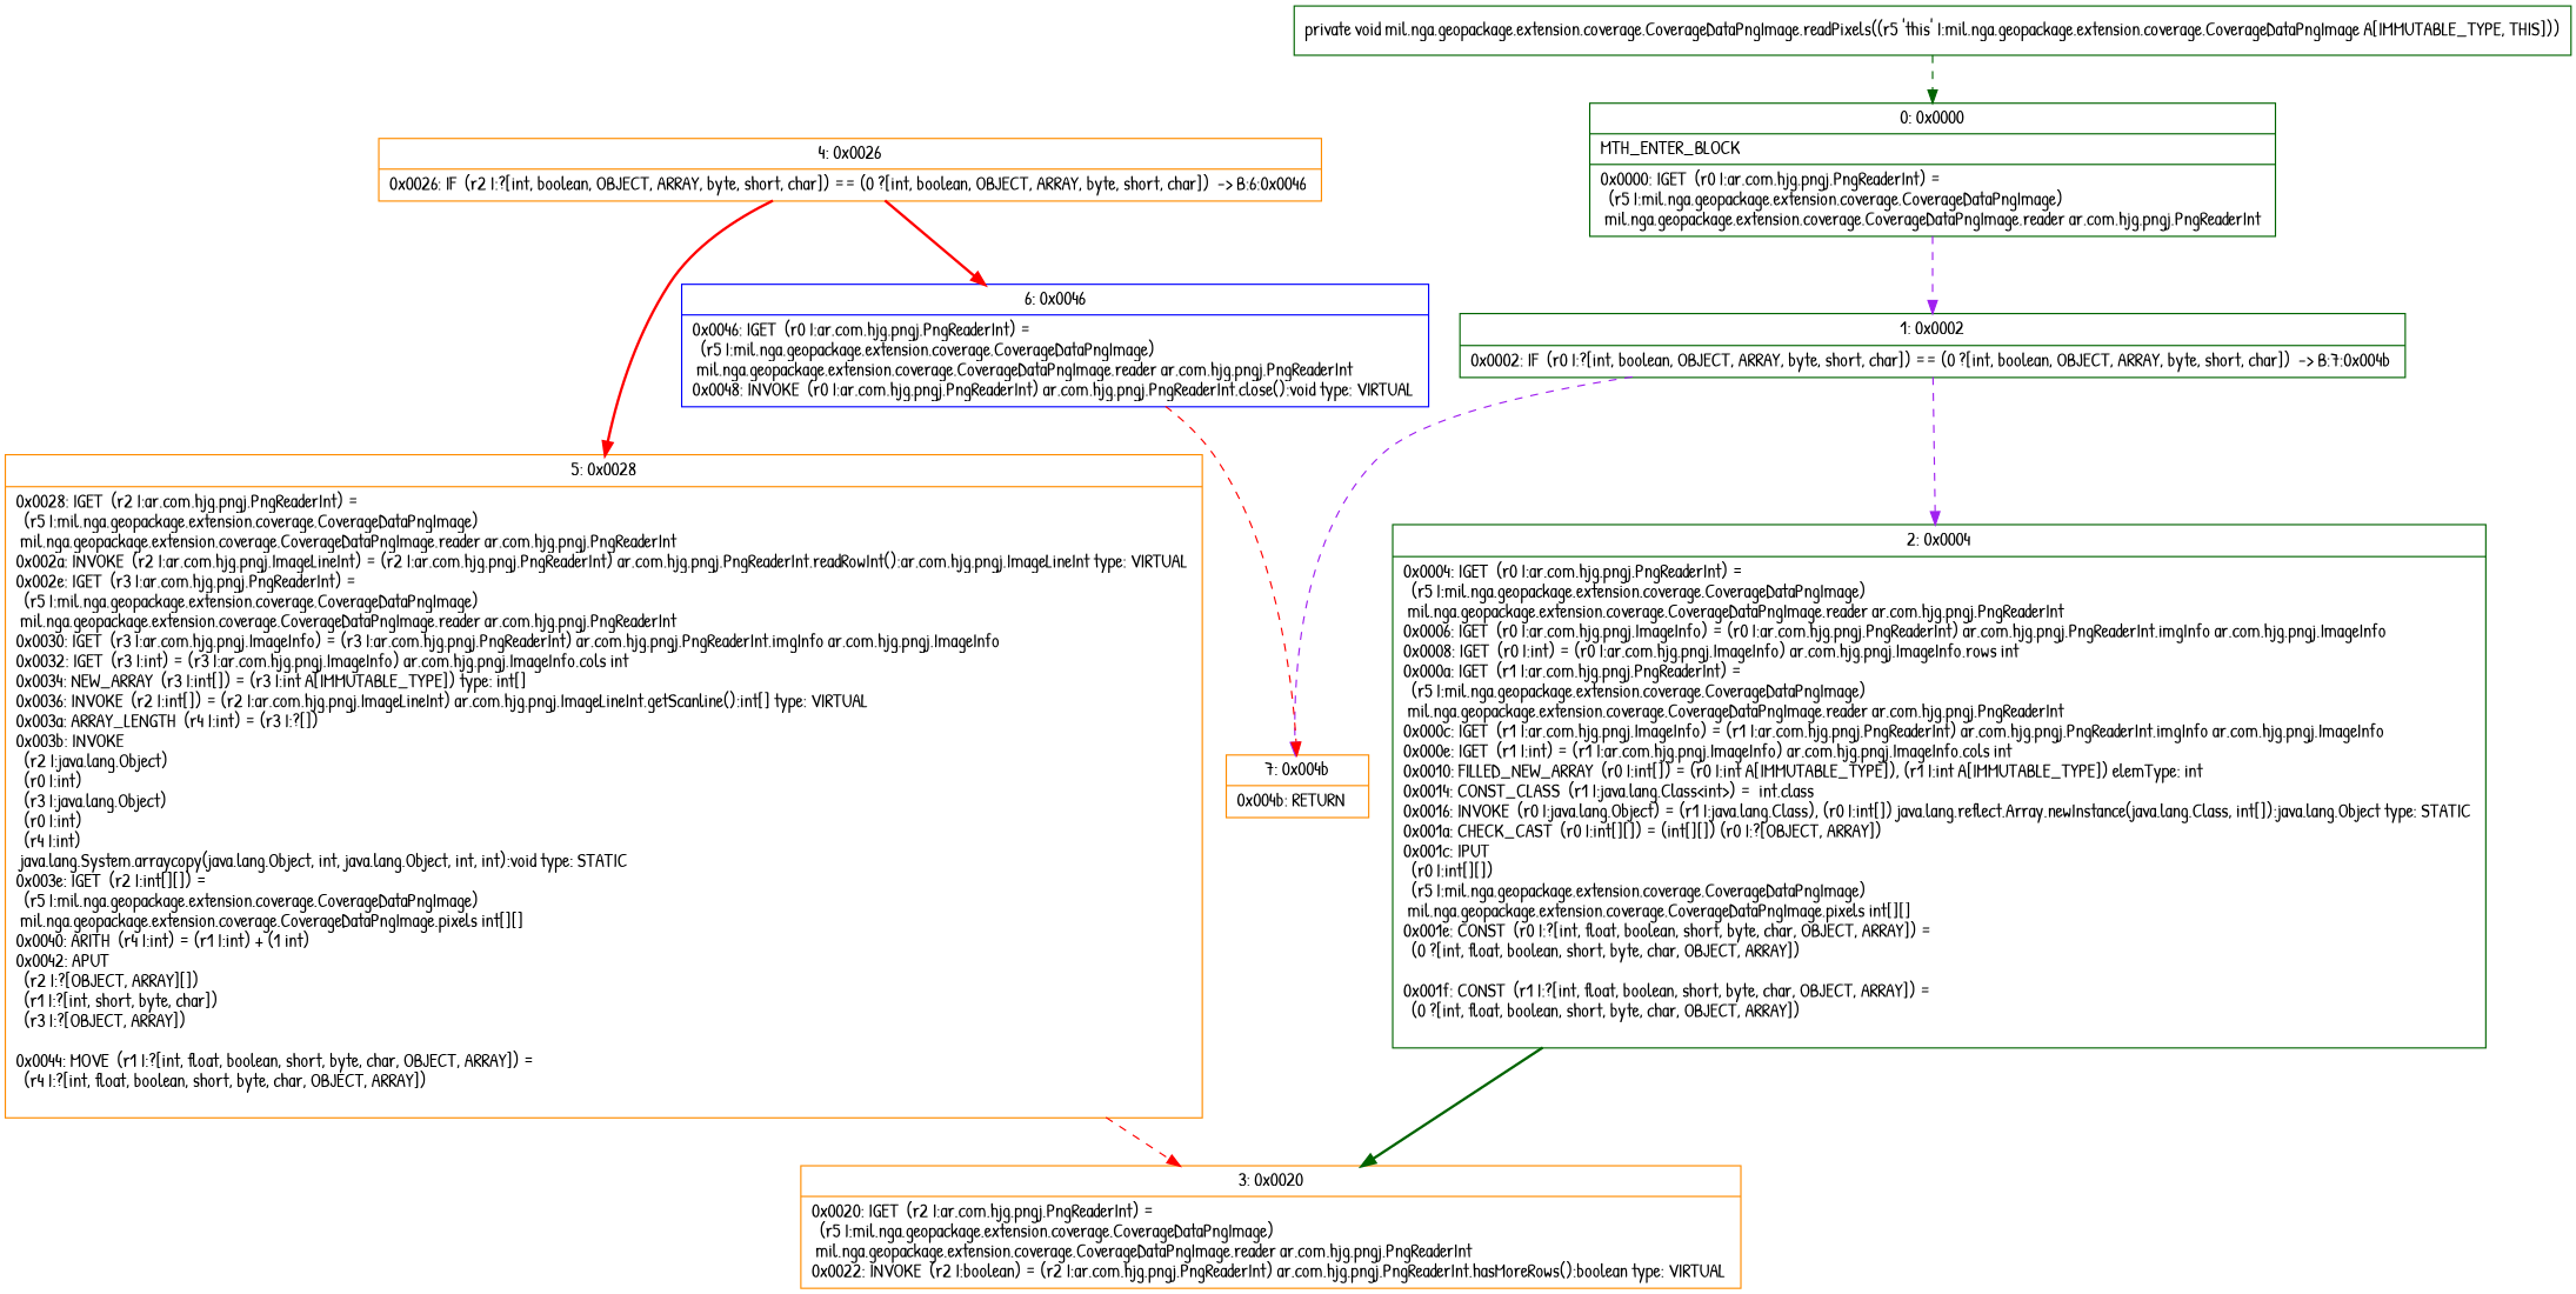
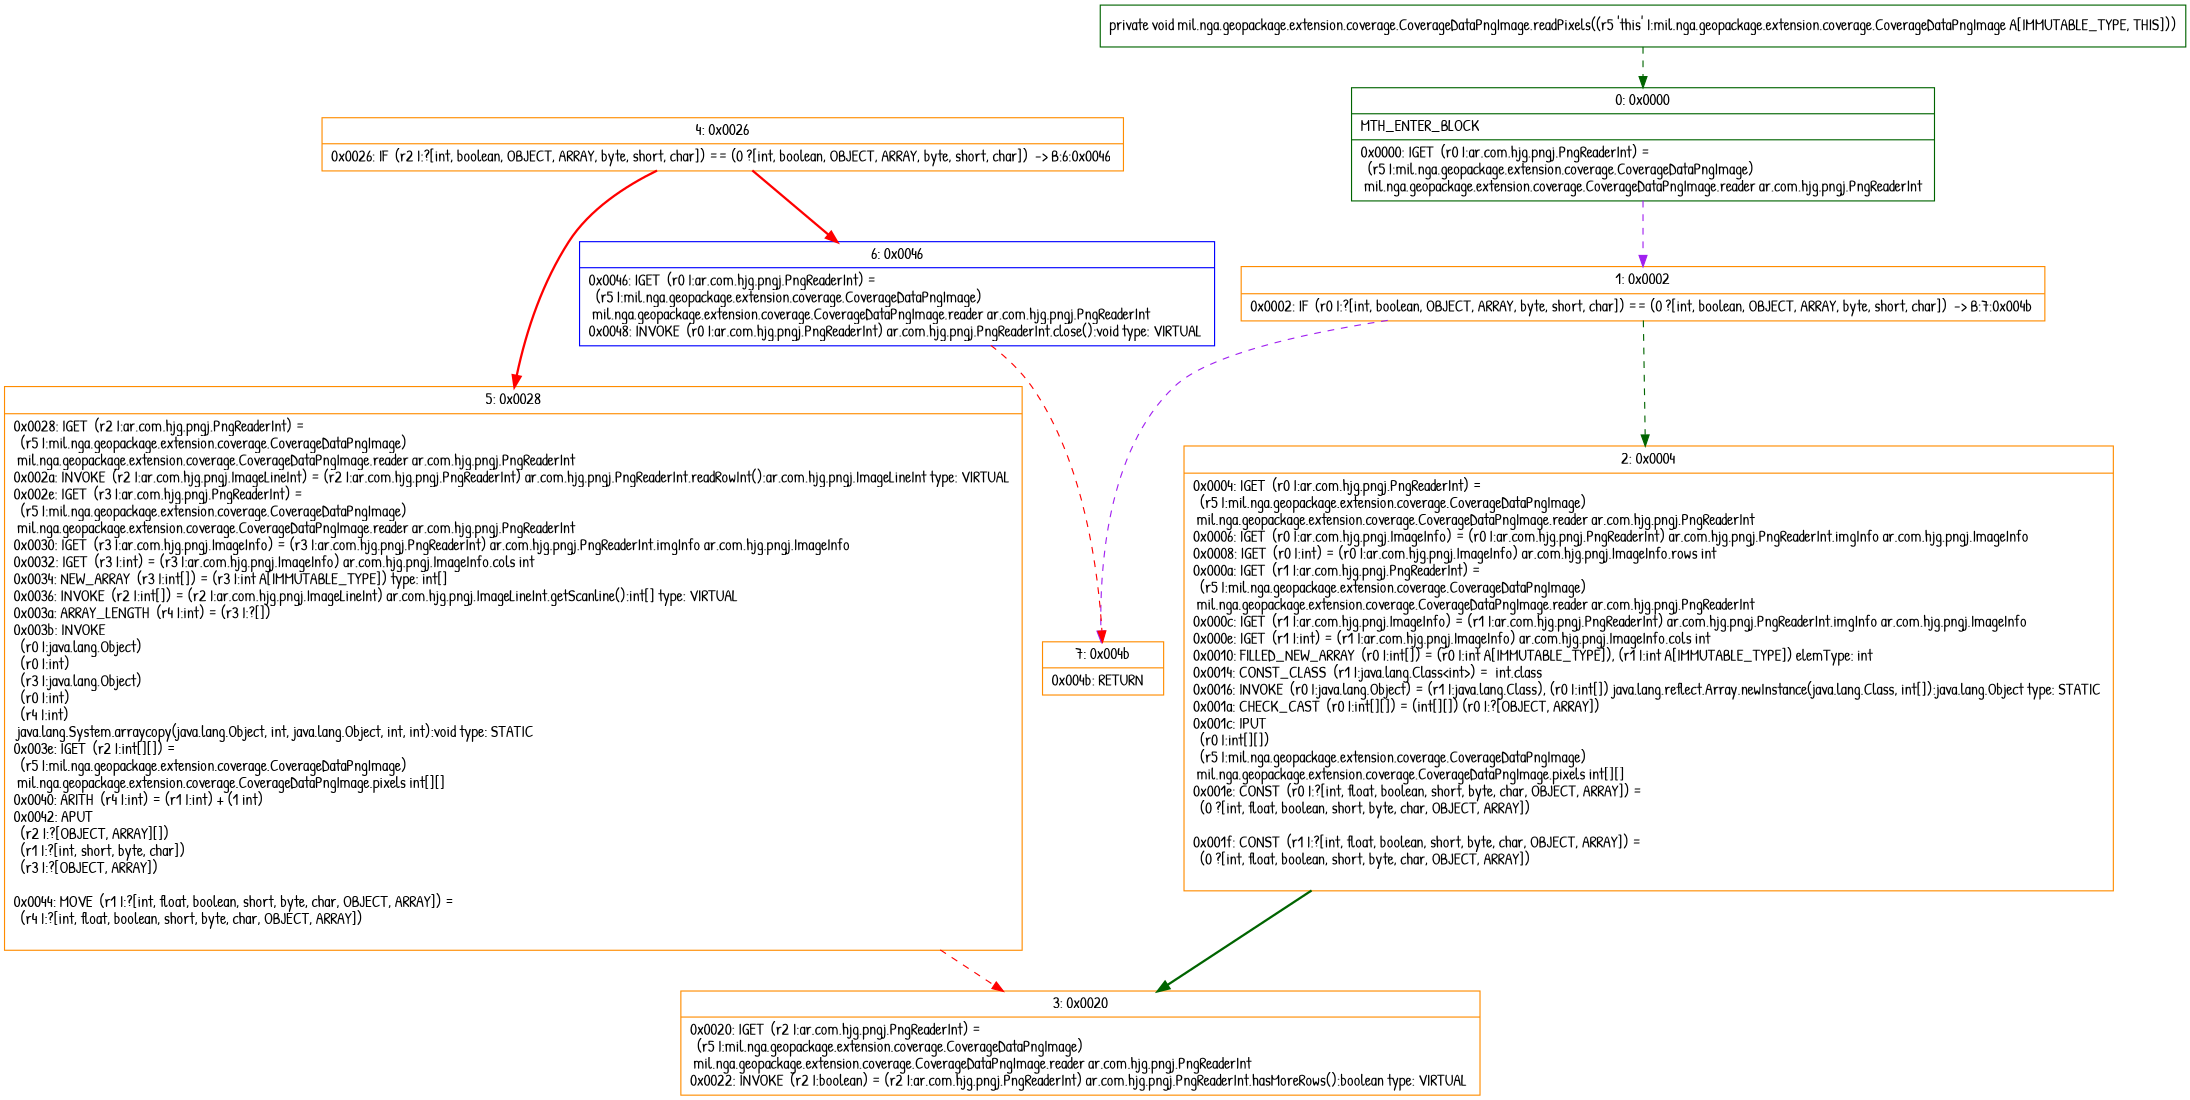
  digraph {
    fontname="Patrick Hand"
    node [color=darkorange fontname="Patrick Hand" shape=record]
    edge [color=red fontname="Patrick Hand" style=dashed]
    n1 [color=darkgreen label="{0\:\ 0x0000|MTH_ENTER_BLOCK\l|0x0000: IGET  (r0 I:ar.com.hjg.pngj.PngReaderInt) = \l  (r5 I:mil.nga.geopackage.extension.coverage.CoverageDataPngImage)\l mil.nga.geopackage.extension.coverage.CoverageDataPngImage.reader ar.com.hjg.pngj.PngReaderInt \l}"]
-   n2 [color=darkgreen label="{1\:\ 0x0002|0x0002: IF  (r0 I:?[int, boolean, OBJECT, ARRAY, byte, short, char]) == (0 ?[int, boolean, OBJECT, ARRAY, byte, short, char])  \-\> B:7:0x004b \l}"]
-   n3 [color=darkgreen label="{2\:\ 0x0004|0x0004: IGET  (r0 I:ar.com.hjg.pngj.PngReaderInt) = \l  (r5 I:mil.nga.geopackage.extension.coverage.CoverageDataPngImage)\l mil.nga.geopackage.extension.coverage.CoverageDataPngImage.reader ar.com.hjg.pngj.PngReaderInt \l0x0006: IGET  (r0 I:ar.com.hjg.pngj.ImageInfo) = (r0 I:ar.com.hjg.pngj.PngReaderInt) ar.com.hjg.pngj.PngReaderInt.imgInfo ar.com.hjg.pngj.ImageInfo \l0x0008: IGET  (r0 I:int) = (r0 I:ar.com.hjg.pngj.ImageInfo) ar.com.hjg.pngj.ImageInfo.rows int \l0x000a: IGET  (r1 I:ar.com.hjg.pngj.PngReaderInt) = \l  (r5 I:mil.nga.geopackage.extension.coverage.CoverageDataPngImage)\l mil.nga.geopackage.extension.coverage.CoverageDataPngImage.reader ar.com.hjg.pngj.PngReaderInt \l0x000c: IGET  (r1 I:ar.com.hjg.pngj.ImageInfo) = (r1 I:ar.com.hjg.pngj.PngReaderInt) ar.com.hjg.pngj.PngReaderInt.imgInfo ar.com.hjg.pngj.ImageInfo \l0x000e: IGET  (r1 I:int) = (r1 I:ar.com.hjg.pngj.ImageInfo) ar.com.hjg.pngj.ImageInfo.cols int \l0x0010: FILLED_NEW_ARRAY  (r0 I:int[]) = (r0 I:int A[IMMUTABLE_TYPE]), (r1 I:int A[IMMUTABLE_TYPE]) elemType: int \l0x0014: CONST_CLASS  (r1 I:java.lang.Class\<int\>) =  int.class \l0x0016: INVOKE  (r0 I:java.lang.Object) = (r1 I:java.lang.Class), (r0 I:int[]) java.lang.reflect.Array.newInstance(java.lang.Class, int[]):java.lang.Object type: STATIC \l0x001a: CHECK_CAST  (r0 I:int[][]) = (int[][]) (r0 I:?[OBJECT, ARRAY]) \l0x001c: IPUT  \l  (r0 I:int[][])\l  (r5 I:mil.nga.geopackage.extension.coverage.CoverageDataPngImage)\l mil.nga.geopackage.extension.coverage.CoverageDataPngImage.pixels int[][] \l0x001e: CONST  (r0 I:?[int, float, boolean, short, byte, char, OBJECT, ARRAY]) = \l  (0 ?[int, float, boolean, short, byte, char, OBJECT, ARRAY])\l \l0x001f: CONST  (r1 I:?[int, float, boolean, short, byte, char, OBJECT, ARRAY]) = \l  (0 ?[int, float, boolean, short, byte, char, OBJECT, ARRAY])\l \l}"]
+   n2 [label="{1\:\ 0x0002|0x0002: IF  (r0 I:?[int, boolean, OBJECT, ARRAY, byte, short, char]) == (0 ?[int, boolean, OBJECT, ARRAY, byte, short, char])  \-\> B:7:0x004b \l}"]
+   n3 [label="{2\:\ 0x0004|0x0004: IGET  (r0 I:ar.com.hjg.pngj.PngReaderInt) = \l  (r5 I:mil.nga.geopackage.extension.coverage.CoverageDataPngImage)\l mil.nga.geopackage.extension.coverage.CoverageDataPngImage.reader ar.com.hjg.pngj.PngReaderInt \l0x0006: IGET  (r0 I:ar.com.hjg.pngj.ImageInfo) = (r0 I:ar.com.hjg.pngj.PngReaderInt) ar.com.hjg.pngj.PngReaderInt.imgInfo ar.com.hjg.pngj.ImageInfo \l0x0008: IGET  (r0 I:int) = (r0 I:ar.com.hjg.pngj.ImageInfo) ar.com.hjg.pngj.ImageInfo.rows int \l0x000a: IGET  (r1 I:ar.com.hjg.pngj.PngReaderInt) = \l  (r5 I:mil.nga.geopackage.extension.coverage.CoverageDataPngImage)\l mil.nga.geopackage.extension.coverage.CoverageDataPngImage.reader ar.com.hjg.pngj.PngReaderInt \l0x000c: IGET  (r1 I:ar.com.hjg.pngj.ImageInfo) = (r1 I:ar.com.hjg.pngj.PngReaderInt) ar.com.hjg.pngj.PngReaderInt.imgInfo ar.com.hjg.pngj.ImageInfo \l0x000e: IGET  (r1 I:int) = (r1 I:ar.com.hjg.pngj.ImageInfo) ar.com.hjg.pngj.ImageInfo.cols int \l0x0010: FILLED_NEW_ARRAY  (r0 I:int[]) = (r0 I:int A[IMMUTABLE_TYPE]), (r1 I:int A[IMMUTABLE_TYPE]) elemType: int \l0x0014: CONST_CLASS  (r1 I:java.lang.Class\<int\>) =  int.class \l0x0016: INVOKE  (r0 I:java.lang.Object) = (r1 I:java.lang.Class), (r0 I:int[]) java.lang.reflect.Array.newInstance(java.lang.Class, int[]):java.lang.Object type: STATIC \l0x001a: CHECK_CAST  (r0 I:int[][]) = (int[][]) (r0 I:?[OBJECT, ARRAY]) \l0x001c: IPUT  \l  (r0 I:int[][])\l  (r5 I:mil.nga.geopackage.extension.coverage.CoverageDataPngImage)\l mil.nga.geopackage.extension.coverage.CoverageDataPngImage.pixels int[][] \l0x001e: CONST  (r0 I:?[int, float, boolean, short, byte, char, OBJECT, ARRAY]) = \l  (0 ?[int, float, boolean, short, byte, char, OBJECT, ARRAY])\l \l0x001f: CONST  (r1 I:?[int, float, boolean, short, byte, char, OBJECT, ARRAY]) = \l  (0 ?[int, float, boolean, short, byte, char, OBJECT, ARRAY])\l \l}"]
    n4 [label="{7\:\ 0x004b|0x004b: RETURN   \l}"]
    n5 [label="{3\:\ 0x0020|0x0020: IGET  (r2 I:ar.com.hjg.pngj.PngReaderInt) = \l  (r5 I:mil.nga.geopackage.extension.coverage.CoverageDataPngImage)\l mil.nga.geopackage.extension.coverage.CoverageDataPngImage.reader ar.com.hjg.pngj.PngReaderInt \l0x0022: INVOKE  (r2 I:boolean) = (r2 I:ar.com.hjg.pngj.PngReaderInt) ar.com.hjg.pngj.PngReaderInt.hasMoreRows():boolean type: VIRTUAL \l}"]
    n6 [label="{4\:\ 0x0026|0x0026: IF  (r2 I:?[int, boolean, OBJECT, ARRAY, byte, short, char]) == (0 ?[int, boolean, OBJECT, ARRAY, byte, short, char])  \-\> B:6:0x0046 \l}"]
-   n7 [label="{5\:\ 0x0028|0x0028: IGET  (r2 I:ar.com.hjg.pngj.PngReaderInt) = \l  (r5 I:mil.nga.geopackage.extension.coverage.CoverageDataPngImage)\l mil.nga.geopackage.extension.coverage.CoverageDataPngImage.reader ar.com.hjg.pngj.PngReaderInt \l0x002a: INVOKE  (r2 I:ar.com.hjg.pngj.ImageLineInt) = (r2 I:ar.com.hjg.pngj.PngReaderInt) ar.com.hjg.pngj.PngReaderInt.readRowInt():ar.com.hjg.pngj.ImageLineInt type: VIRTUAL \l0x002e: IGET  (r3 I:ar.com.hjg.pngj.PngReaderInt) = \l  (r5 I:mil.nga.geopackage.extension.coverage.CoverageDataPngImage)\l mil.nga.geopackage.extension.coverage.CoverageDataPngImage.reader ar.com.hjg.pngj.PngReaderInt \l0x0030: IGET  (r3 I:ar.com.hjg.pngj.ImageInfo) = (r3 I:ar.com.hjg.pngj.PngReaderInt) ar.com.hjg.pngj.PngReaderInt.imgInfo ar.com.hjg.pngj.ImageInfo \l0x0032: IGET  (r3 I:int) = (r3 I:ar.com.hjg.pngj.ImageInfo) ar.com.hjg.pngj.ImageInfo.cols int \l0x0034: NEW_ARRAY  (r3 I:int[]) = (r3 I:int A[IMMUTABLE_TYPE]) type: int[] \l0x0036: INVOKE  (r2 I:int[]) = (r2 I:ar.com.hjg.pngj.ImageLineInt) ar.com.hjg.pngj.ImageLineInt.getScanline():int[] type: VIRTUAL \l0x003a: ARRAY_LENGTH  (r4 I:int) = (r3 I:?[]) \l0x003b: INVOKE  \l  (r2 I:java.lang.Object)\l  (r0 I:int)\l  (r3 I:java.lang.Object)\l  (r0 I:int)\l  (r4 I:int)\l java.lang.System.arraycopy(java.lang.Object, int, java.lang.Object, int, int):void type: STATIC \l0x003e: IGET  (r2 I:int[][]) = \l  (r5 I:mil.nga.geopackage.extension.coverage.CoverageDataPngImage)\l mil.nga.geopackage.extension.coverage.CoverageDataPngImage.pixels int[][] \l0x0040: ARITH  (r4 I:int) = (r1 I:int) + (1 int) \l0x0042: APUT  \l  (r2 I:?[OBJECT, ARRAY][])\l  (r1 I:?[int, short, byte, char])\l  (r3 I:?[OBJECT, ARRAY])\l \l0x0044: MOVE  (r1 I:?[int, float, boolean, short, byte, char, OBJECT, ARRAY]) = \l  (r4 I:?[int, float, boolean, short, byte, char, OBJECT, ARRAY])\l \l}"]
+   n7 [label="{5\:\ 0x0028|0x0028: IGET  (r2 I:ar.com.hjg.pngj.PngReaderInt) = \l  (r5 I:mil.nga.geopackage.extension.coverage.CoverageDataPngImage)\l mil.nga.geopackage.extension.coverage.CoverageDataPngImage.reader ar.com.hjg.pngj.PngReaderInt \l0x002a: INVOKE  (r2 I:ar.com.hjg.pngj.ImageLineInt) = (r2 I:ar.com.hjg.pngj.PngReaderInt) ar.com.hjg.pngj.PngReaderInt.readRowInt():ar.com.hjg.pngj.ImageLineInt type: VIRTUAL \l0x002e: IGET  (r3 I:ar.com.hjg.pngj.PngReaderInt) = \l  (r5 I:mil.nga.geopackage.extension.coverage.CoverageDataPngImage)\l mil.nga.geopackage.extension.coverage.CoverageDataPngImage.reader ar.com.hjg.pngj.PngReaderInt \l0x0030: IGET  (r3 I:ar.com.hjg.pngj.ImageInfo) = (r3 I:ar.com.hjg.pngj.PngReaderInt) ar.com.hjg.pngj.PngReaderInt.imgInfo ar.com.hjg.pngj.ImageInfo \l0x0032: IGET  (r3 I:int) = (r3 I:ar.com.hjg.pngj.ImageInfo) ar.com.hjg.pngj.ImageInfo.cols int \l0x0034: NEW_ARRAY  (r3 I:int[]) = (r3 I:int A[IMMUTABLE_TYPE]) type: int[] \l0x0036: INVOKE  (r2 I:int[]) = (r2 I:ar.com.hjg.pngj.ImageLineInt) ar.com.hjg.pngj.ImageLineInt.getScanline():int[] type: VIRTUAL \l0x003a: ARRAY_LENGTH  (r4 I:int) = (r3 I:?[]) \l0x003b: INVOKE  \l  (r0 I:java.lang.Object)\l  (r0 I:int)\l  (r3 I:java.lang.Object)\l  (r0 I:int)\l  (r4 I:int)\l java.lang.System.arraycopy(java.lang.Object, int, java.lang.Object, int, int):void type: STATIC \l0x003e: IGET  (r2 I:int[][]) = \l  (r5 I:mil.nga.geopackage.extension.coverage.CoverageDataPngImage)\l mil.nga.geopackage.extension.coverage.CoverageDataPngImage.pixels int[][] \l0x0040: ARITH  (r4 I:int) = (r1 I:int) + (1 int) \l0x0042: APUT  \l  (r2 I:?[OBJECT, ARRAY][])\l  (r1 I:?[int, short, byte, char])\l  (r3 I:?[OBJECT, ARRAY])\l \l0x0044: MOVE  (r1 I:?[int, float, boolean, short, byte, char, OBJECT, ARRAY]) = \l  (r4 I:?[int, float, boolean, short, byte, char, OBJECT, ARRAY])\l \l}"]
    n8 [color=blue label="{6\:\ 0x0046|0x0046: IGET  (r0 I:ar.com.hjg.pngj.PngReaderInt) = \l  (r5 I:mil.nga.geopackage.extension.coverage.CoverageDataPngImage)\l mil.nga.geopackage.extension.coverage.CoverageDataPngImage.reader ar.com.hjg.pngj.PngReaderInt \l0x0048: INVOKE  (r0 I:ar.com.hjg.pngj.PngReaderInt) ar.com.hjg.pngj.PngReaderInt.close():void type: VIRTUAL \l}"]
    n9 [color=darkgreen label="{private void mil.nga.geopackage.extension.coverage.CoverageDataPngImage.readPixels((r5 'this' I:mil.nga.geopackage.extension.coverage.CoverageDataPngImage A[IMMUTABLE_TYPE, THIS])) }"]
    n1 -> n2 [color=purple]
-   n2 -> n3 [color=purple]
+   n2 -> n3 [color=darkgreen]
    n2 -> n4 [color=purple]
    n3 -> n5 [color=darkgreen style=bold]
    n6 -> n7 [style=bold]
    n6 -> n8 [style=bold]
    n7 -> n5
    n8 -> n4
    n9 -> n1 [color=darkgreen]
  }
